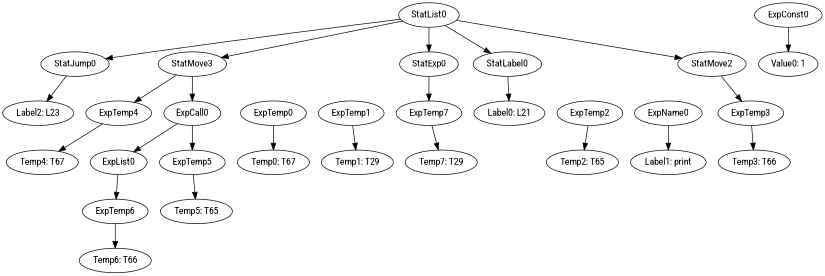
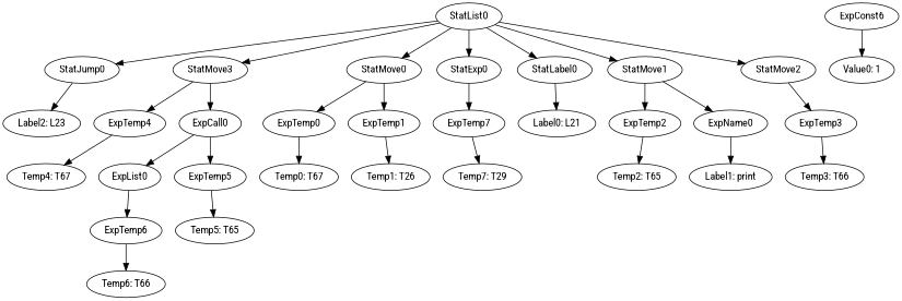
  digraph {
    fontname="Roboto Condensed"
    ordering=out
    node [fontname="Roboto Condensed"]
    edge [fontname="Roboto Condensed"]
    ExpList0
    ExpTemp6
    "Temp6: T66"
    StatJump0
    "Label2: L23"
    ExpTemp5
    "Temp5: T65"
    StatMove3
    ExpTemp4
    ExpCall0
    "Temp4: T67"
-   ExpConst0
+   ExpConst0 [label=ExpConst6]
    "Value0: 1"
+   StatMove0
    ExpTemp0
    ExpTemp1
    "Temp0: T67"
-   "Temp1: T29"
+   "Temp1: T29" [label="Temp1: T26"]
    StatExp0
    ExpTemp7
    "Temp7: T29"
    StatList0
    StatLabel0
+   StatMove1
    StatMove2
    "Label0: L21"
    ExpTemp2
    ExpName0
    ExpTemp3
    "Temp2: T65"
    "Label1: print"
    "Temp3: T66"
    ExpList0 -> ExpTemp6
    ExpTemp6 -> "Temp6: T66"
    StatJump0 -> "Label2: L23"
    ExpTemp5 -> "Temp5: T65"
    StatMove3 -> ExpTemp4
    StatMove3 -> ExpCall0
    ExpTemp4 -> "Temp4: T67"
    ExpCall0 -> ExpList0
    ExpCall0 -> ExpTemp5
    ExpConst0 -> "Value0: 1"
+   StatMove0 -> ExpTemp0
+   StatMove0 -> ExpTemp1
    ExpTemp0 -> "Temp0: T67"
    ExpTemp1 -> "Temp1: T29"
    StatExp0 -> ExpTemp7
    ExpTemp7 -> "Temp7: T29"
    StatList0 -> StatJump0
    StatList0 -> StatMove3
+   StatList0 -> StatMove0
    StatList0 -> StatExp0
    StatList0 -> StatLabel0
+   StatList0 -> StatMove1
    StatList0 -> StatMove2
    StatLabel0 -> "Label0: L21"
+   StatMove1 -> ExpTemp2
+   StatMove1 -> ExpName0
    StatMove2 -> ExpTemp3
    ExpTemp2 -> "Temp2: T65"
    ExpName0 -> "Label1: print"
    ExpTemp3 -> "Temp3: T66"
  }
